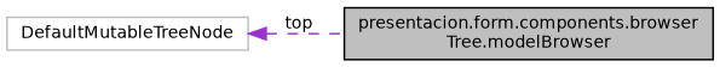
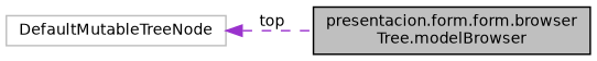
  digraph {
    rankdir=LR
    node [fontname=Helvetica fontsize=10 shape=record style=filled]
-   n1 [color=black fillcolor=grey75 fontcolor=black height=0.2 label="presentacion.form.components.browser\lTree.modelBrowser" width=0.4]
+   n1 [color=black fillcolor=grey75 fontcolor=black height=0.2 label="presentacion.form.form.browser\lTree.modelBrowser" width=0.4]
    n2 [color=grey75 fillcolor=white height=0.2 label=DefaultMutableTreeNode width=0.4]
    n2 -> n1 [color=darkorchid3 dir=back fontname=Helvetica fontsize=10 label=" top" labelfontname=Helvetica labelfontsize=10 style=dashed]
  }
